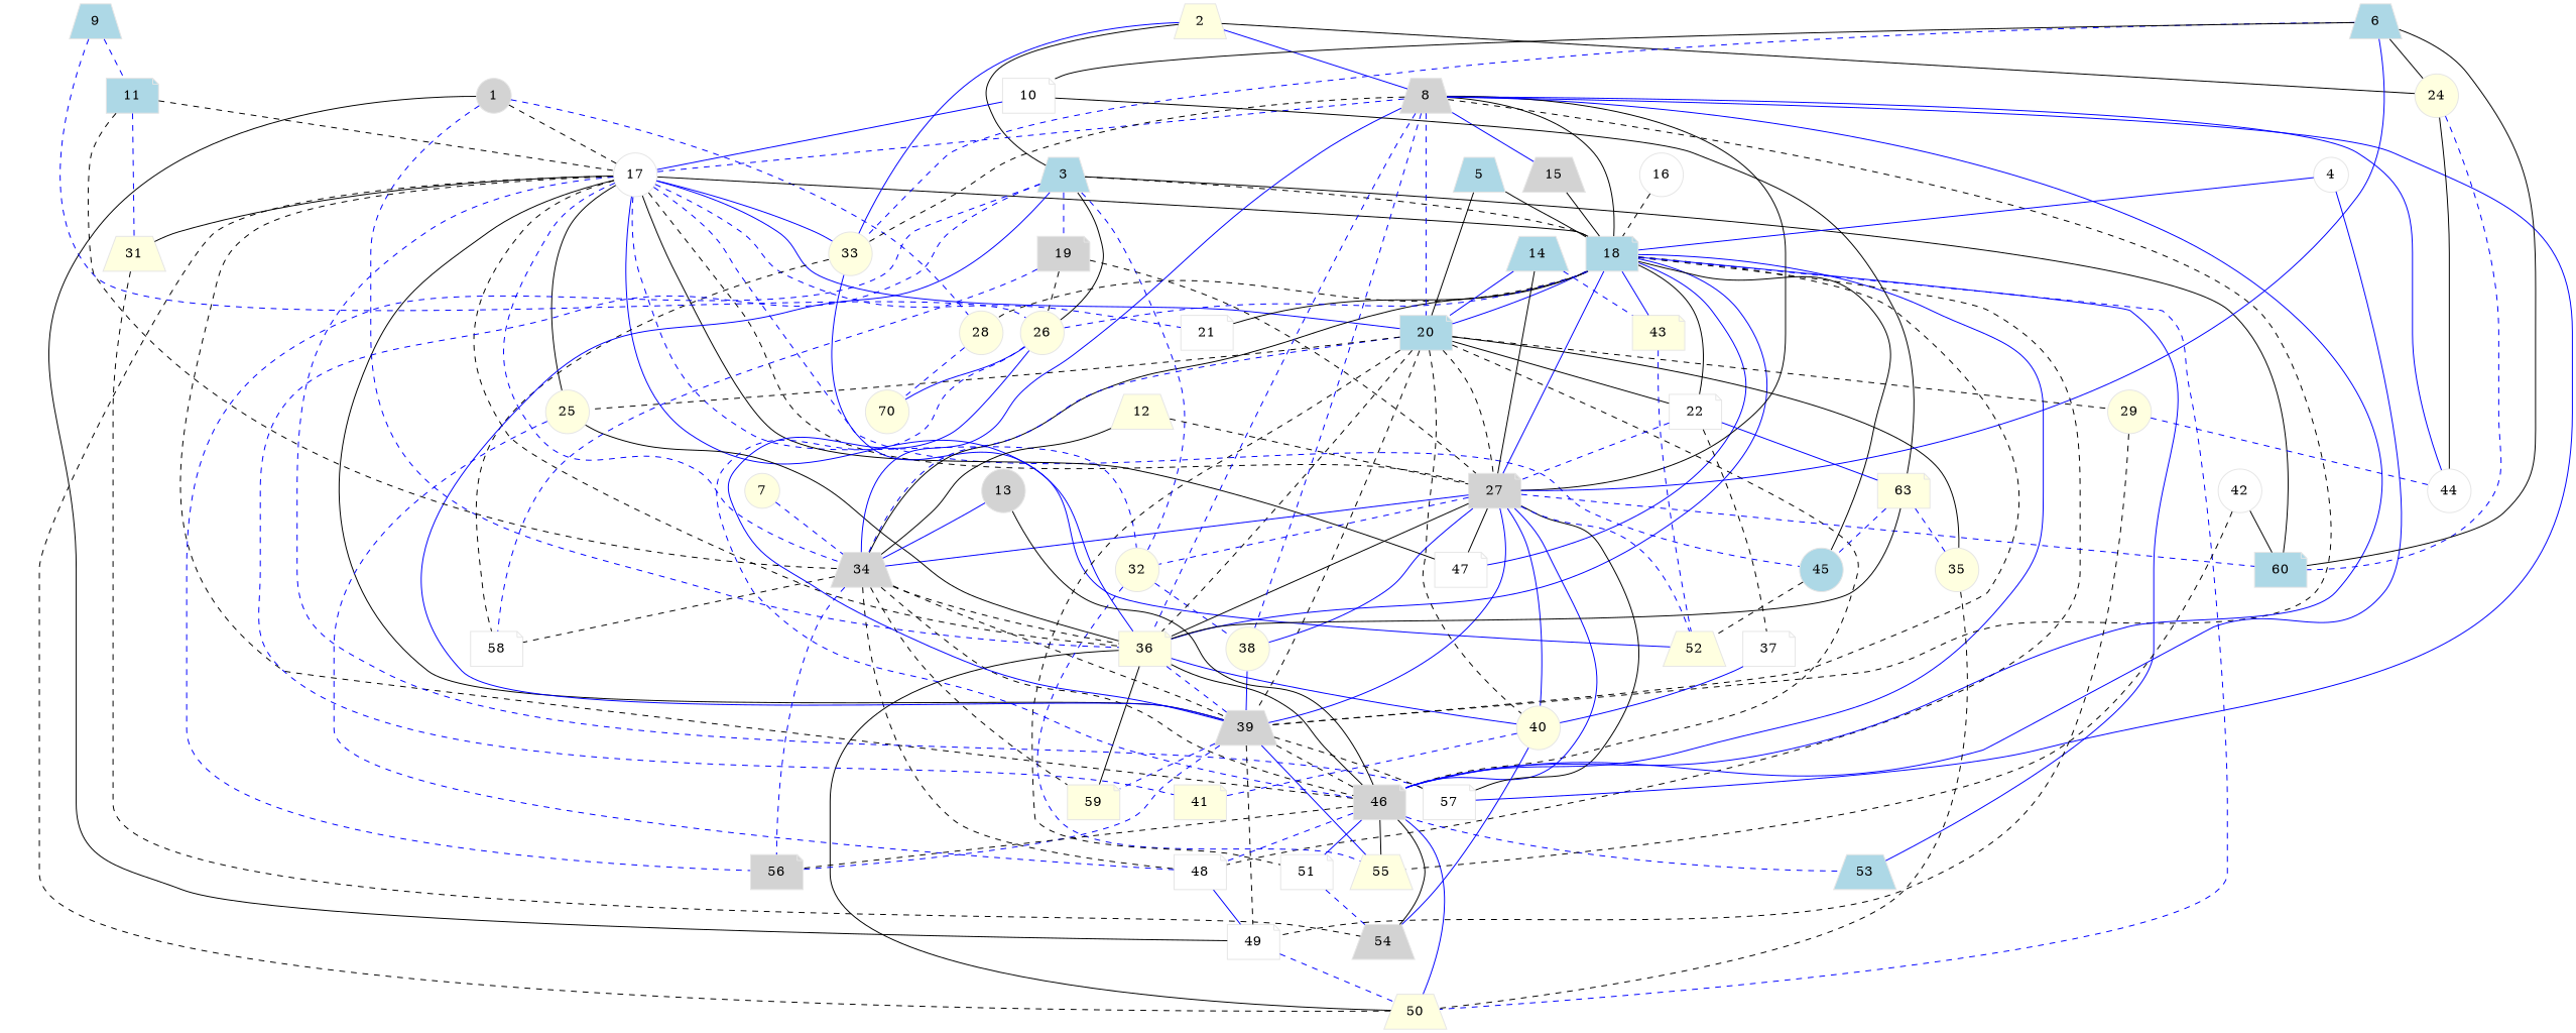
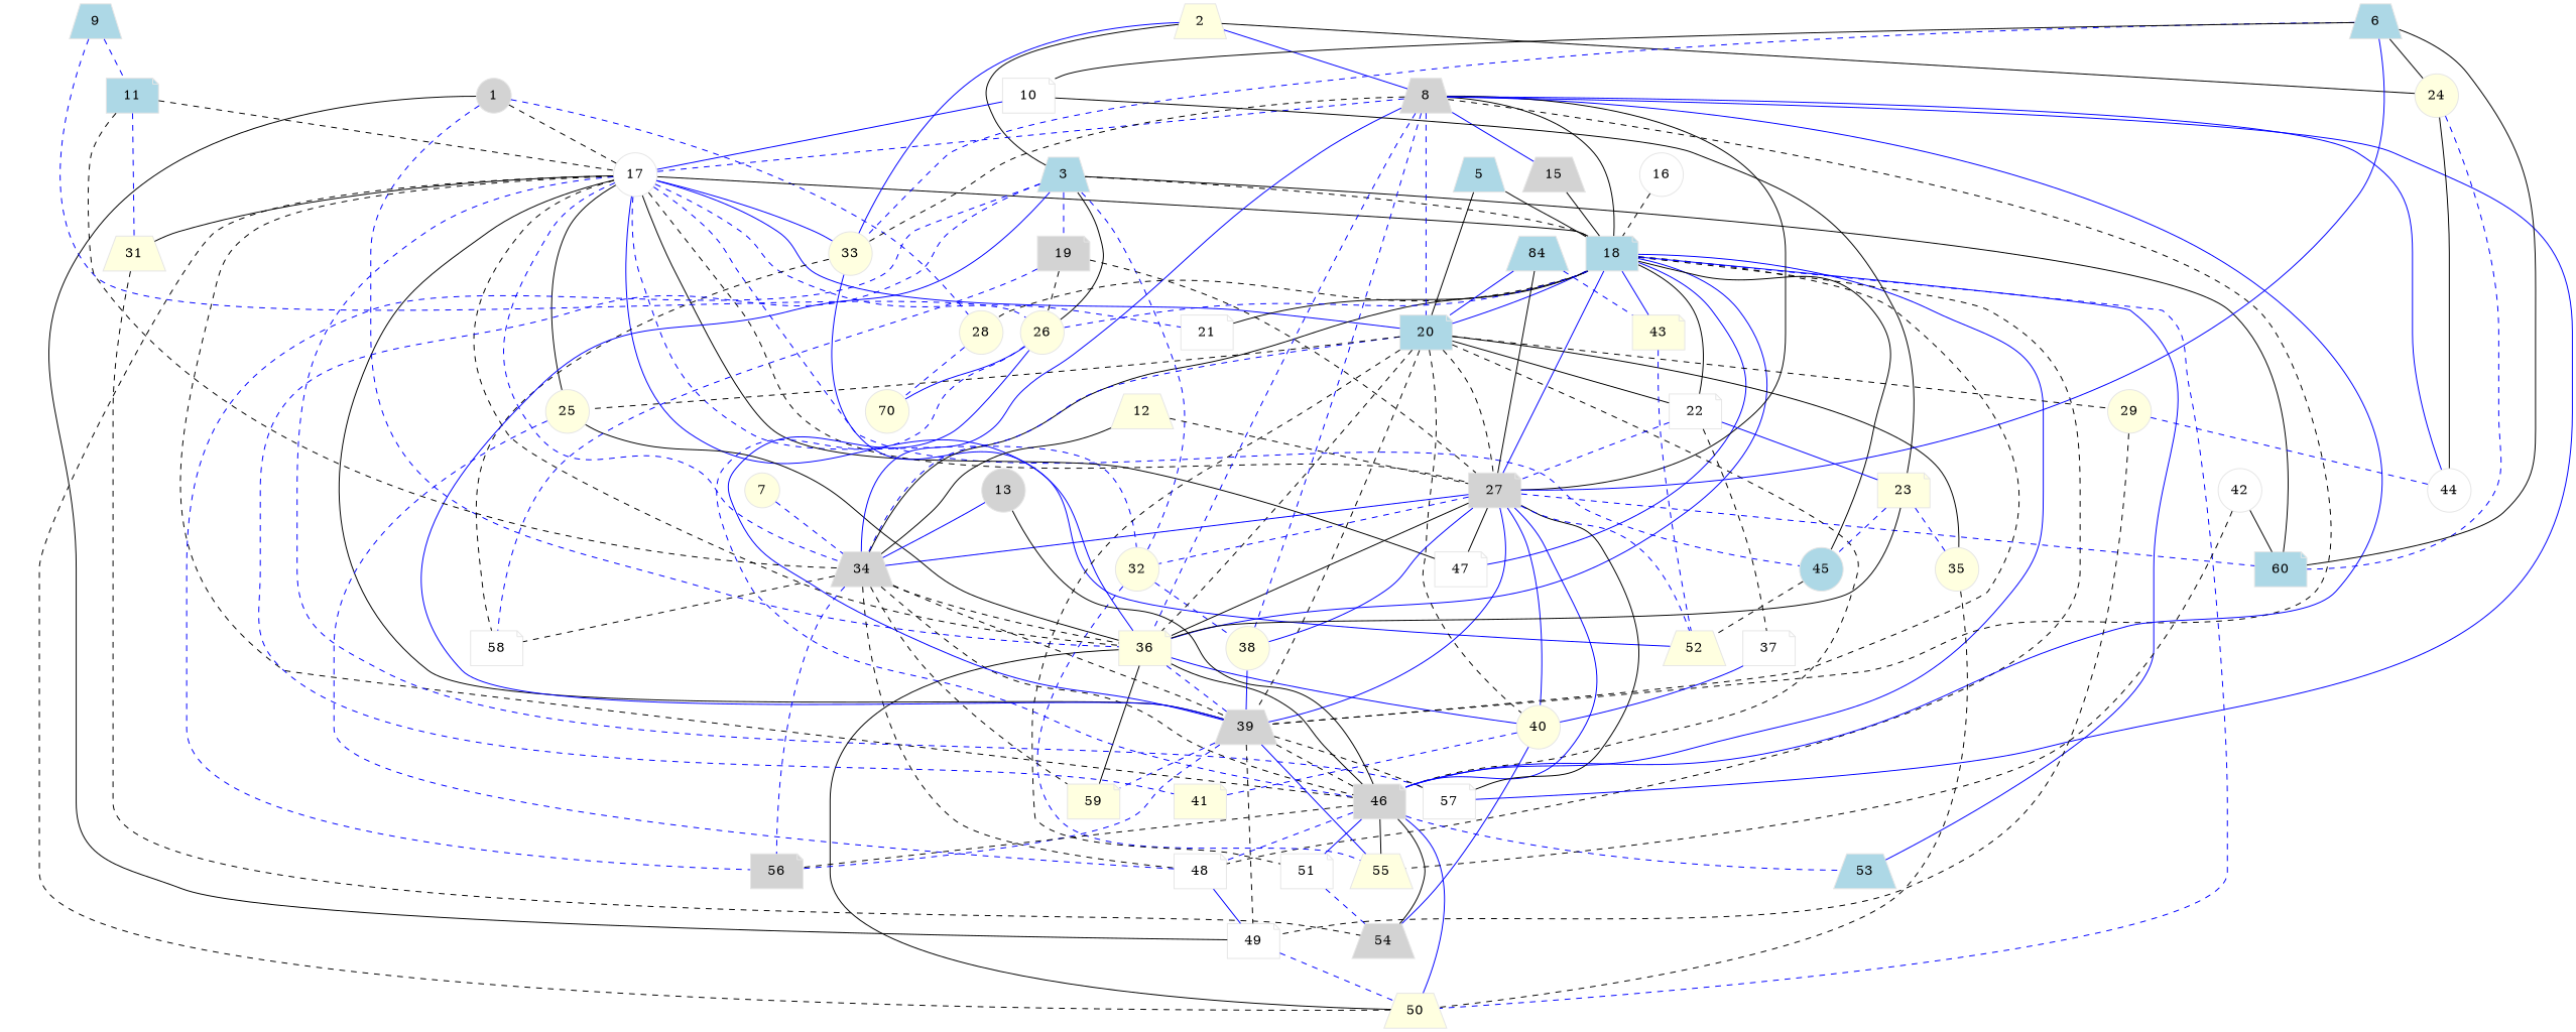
  graph {
    node [color=gray90 fillcolor=lightyellow shape=note style=filled]
    edge [color=blue style=dashed weight=1.0]
    1 [fillcolor=lightgrey shape=circle]
    17 [fillcolor=white shape=circle]
    28 [shape=circle]
    36
    49 [fillcolor=white]
    33 [shape=circle]
    18 [fillcolor=lightblue]
    32 [shape=circle]
    39 [fillcolor=lightgrey shape=trapezium]
    46 [fillcolor=lightgrey]
    20 [fillcolor=lightblue]
    27 [fillcolor=lightgrey]
    34 [fillcolor=lightgrey shape=trapezium]
    57 [fillcolor=white]
    31 [shape=trapezium]
    21 [fillcolor=white]
    25 [shape=circle]
    45 [fillcolor=lightblue shape=circle]
    47 [fillcolor=white]
    50 [shape=trapezium]
    52 [shape=trapezium]
    n22 [label=70 shape=circle]
    40 [shape=circle]
    59
    2 [shape=trapezium]
    3 [fillcolor=lightblue shape=trapezium]
    8 [fillcolor=lightgrey shape=trapezium]
    24 [shape=circle]
    19 [fillcolor=lightgrey]
    26 [shape=circle]
    41
    56 [fillcolor=lightgrey]
    60 [fillcolor=lightblue]
    15 [fillcolor=lightgrey shape=trapezium]
    38 [shape=circle]
    44 [fillcolor=white shape=circle]
    58 [fillcolor=white]
    43
    22 [fillcolor=white]
    48 [fillcolor=white]
    53 [fillcolor=lightblue shape=trapezium]
    55 [shape=trapezium]
-   4 [fillcolor=white shape=circle]
    51 [fillcolor=white]
    54 [fillcolor=lightgrey shape=trapezium]
    5 [fillcolor=lightblue shape=trapezium]
    29 [shape=circle]
    35 [shape=circle]
    6 [fillcolor=lightblue shape=trapezium]
    10 [fillcolor=white]
-   23 [label=63]
+   23
    7 [shape=circle]
    9 [fillcolor=lightblue shape=trapezium]
    11 [fillcolor=lightblue]
    12 [shape=trapezium]
    13 [fillcolor=lightgrey shape=circle]
-   14 [fillcolor=lightblue shape=trapezium]
+   14 [fillcolor=lightblue shape=trapezium label=84]
    16 [fillcolor=white shape=circle]
    37 [fillcolor=white]
    42 [fillcolor=white shape=circle]
    1 -- 17 [color=black]
    1 -- 28
    1 -- 36
    1 -- 49 [color=black style=solid]
    17 -- 36 [color=black]
    17 -- 33 [style=solid]
    17 -- 18 [color=black style=solid]
    17 -- 32
    17 -- 39 [color=black style=solid weight=2.0]
    17 -- 46 [color=black]
    17 -- 20 [style=solid weight=4.0]
    17 -- 27 [color=black]
    17 -- 34
    17 -- 57
    17 -- 31 [color=black style=solid]
    17 -- 21
    17 -- 25 [color=black style=solid]
    17 -- 45
    17 -- 47 [color=black style=solid]
    17 -- 50 [color=black]
    17 -- 52 [style=solid]
    28 -- n22
    36 -- 39
    36 -- 46 [color=black style=solid]
    36 -- 50 [color=black style=solid]
    36 -- 40 [style=solid]
    36 -- 59 [color=black style=solid]
    49 -- 50
    33 -- 36 [style=solid]
    33 -- 58 [color=black]
    18 -- 28 [color=black weight=3.0]
    18 -- 36 [style=solid weight=2.0]
    18 -- 39 [color=black]
    18 -- 46 [style=solid]
    18 -- 20 [style=solid weight=3.0]
    18 -- 27 [style=solid]
    18 -- 34 [color=black style=solid]
    18 -- 21 [color=black style=solid]
    18 -- 45 [color=black style=solid]
    18 -- 47 [style=solid]
    18 -- 50
    18 -- 26
    18 -- 43 [style=solid]
    18 -- 22 [color=black style=solid]
    18 -- 48 [color=black]
    18 -- 53 [style=solid]
    32 -- 38
    32 -- 55
    39 -- 49 [color=black]
    39 -- 46 [color=black]
    39 -- 57 [color=black weight=2.0]
    39 -- 59
    39 -- 56
    39 -- 55 [style=solid]
    46 -- 50 [style=solid]
    46 -- 56 [color=black]
    46 -- 48
    46 -- 53
    46 -- 55 [color=black style=solid]
    46 -- 51 [style=solid weight=2.0]
    46 -- 54 [color=black style=solid]
    20 -- 36 [color=black weight=3.0]
    20 -- 39 [color=black weight=2.0]
    20 -- 46 [color=black weight=2.0]
    20 -- 27 [color=black weight=4.0]
    20 -- 34 [weight=2.0]
    20 -- 25 [color=black]
    20 -- 40 [color=black]
    20 -- 22 [color=black style=solid]
    20 -- 51 [color=black weight=2.0]
    20 -- 29 [color=black]
    20 -- 35 [color=black style=solid]
    27 -- 36 [color=black style=solid]
    27 -- 32
    27 -- 39 [style=solid]
    27 -- 46 [style=solid weight=2.0]
    27 -- 34 [style=solid]
    27 -- 57 [color=black style=solid]
    27 -- 47 [color=black style=solid]
    27 -- 52
    27 -- 40 [style=solid]
    27 -- 60
    27 -- 38 [style=solid]
    34 -- 36 [color=black]
    34 -- 39 [color=black weight=2.0]
    34 -- 46 [color=black]
    34 -- 59 [color=black]
    34 -- 56
    34 -- 58 [color=black]
    34 -- 48 [color=black]
    31 -- 54 [color=black]
    25 -- 36 [color=black style=solid]
    25 -- 48
    45 -- 52 [color=black]
    40 -- 41
    40 -- 54 [style=solid]
    2 -- 33 [style=solid]
    2 -- 3 [color=black style=solid]
    2 -- 8 [style=solid]
    2 -- 24 [color=black style=solid]
    3 -- 18 [color=black]
    3 -- 32
    3 -- 39 [style=solid]
    3 -- 19
    3 -- 26 [color=black style=solid]
    3 -- 41
    3 -- 56
    3 -- 60 [color=black style=solid]
    8 -- 17 [weight=2.0]
    8 -- 36
    8 -- 33 [color=black]
    8 -- 18 [color=black style=solid]
    8 -- 39 [color=black]
    8 -- 46 [style=solid weight=2.0]
    8 -- 20 [weight=2.0]
    8 -- 27 [color=black style=solid weight=2.0]
    8 -- 34 [style=solid weight=2.0]
    8 -- 57 [style=solid]
    8 -- 15 [style=solid]
    8 -- 38
    8 -- 44 [style=solid]
    24 -- 60
    24 -- 44 [color=black style=solid]
    19 -- 27 [color=black]
    19 -- 26 [color=black]
    19 -- 58
    26 -- 39 [style=solid]
    26 -- 46
    26 -- n22 [style=solid]
    15 -- 18 [color=black style=solid]
    38 -- 39 [style=solid]
    43 -- 52
    22 -- 27
    22 -- 23 [style=solid]
    22 -- 37 [color=black]
    48 -- 49 [style=solid]
-   4 -- 18 [style=solid]
-   4 -- 46 [style=solid]
    51 -- 54
    5 -- 18 [color=black style=solid]
    5 -- 20 [color=black style=solid]
    29 -- 49 [color=black]
    29 -- 44
    35 -- 50 [color=black]
    6 -- 33
    6 -- 27 [style=solid]
    6 -- 24 [color=black style=solid]
    6 -- 60 [color=black style=solid]
    6 -- 10 [color=black style=solid]
    10 -- 17 [style=solid]
    10 -- 23 [color=black style=solid]
    23 -- 36 [color=black style=solid]
    23 -- 45
    23 -- 35
    7 -- 34
    9 -- 26
    9 -- 11
    11 -- 17 [color=black]
    11 -- 34 [color=black]
    11 -- 31
    12 -- 27 [color=black]
    12 -- 34 [color=black style=solid]
    13 -- 46 [color=black style=solid]
    13 -- 34 [style=solid]
    14 -- 20 [style=solid]
    14 -- 27 [color=black style=solid]
    14 -- 43
    16 -- 18 [color=black]
    37 -- 40 [style=solid weight=2.0]
    42 -- 60 [color=black style=solid]
    42 -- 55 [color=black]
  }
